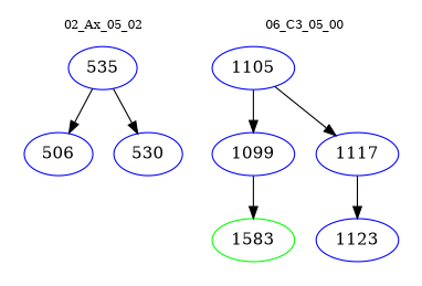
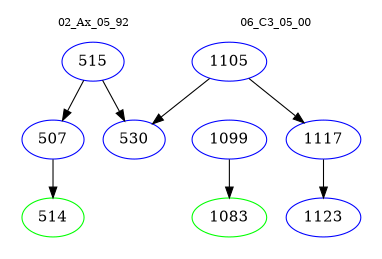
  digraph {
    node [color=blue]
    edge [color=black]
-   n1 [label=535]
-   n2 [label=506]
+   n1 [label=515]
+   n2 [label=507]
    n3 [label=530]
+   n4 [color=green label=514]
    n5 [label=1105]
    n6 [label=1099]
    n7 [label=1117]
-   n8 [color=green label=1583]
+   n8 [color=green label=1083]
    n9 [label=1123]
    subgraph cluster_1 {
      color=white
      fontsize=10
-     label="02_Ax_05_02"
+     label="02_Ax_05_92"
      n1
      n2
      n3
+     n4
    }
    subgraph cluster_2 {
      color=white
      fontsize=10
      label="06_C3_05_00"
      n5
      n6
      n7
      n8
      n9
    }
    n1 -> n2
    n1 -> n3
-   n5 -> n6
+   n2 -> n4
+   n5 -> n3
    n5 -> n7
    n6 -> n8
    n7 -> n9
  }
